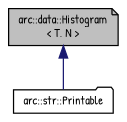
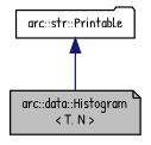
  digraph {
    fontname="Patrick Hand"
    node [color=black fontname="Patrick Hand" fontsize=10]
    n1 [fillcolor=grey75 fontcolor=black height=0.2 label="arc::data::Histogram\l\< T, N \>" shape=note style=filled width=0.4]
    n2 [height=0.2 label="arc::str::Printable" shape=folder width=0.4]
-   n1 -> n2 [color=midnightblue dir=back fontname="Patrick Hand" fontsize=10 labelfontname=Helvetica labelfontsize=10 style=solid]
+   n2 -> n1 [color=midnightblue dir=back fontname="Patrick Hand" fontsize=10 labelfontname=Helvetica labelfontsize=10 style=solid]
  }
